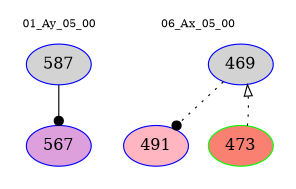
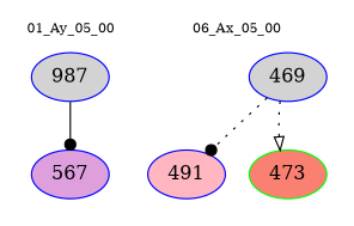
  digraph {
    node [color=blue fillcolor=lightgrey style=filled]
    edge [arrowhead=dot color=black style=dotted]
-   n1 [label=587]
+   n1 [label=987]
    n2 [fillcolor=plum label=567]
    n3 [label=469]
    n4 [fillcolor=lightpink label=491]
    n5 [color=green fillcolor=salmon label=473]
    subgraph cluster_1 {
      color=white
      fontsize=10
      label="01_Ay_05_00"
      n1
      n2
    }
    subgraph cluster_2 {
      color=white
      fontsize=10
      label="06_Ax_05_00"
      n3
      n4
      n5
    }
    n1 -> n2 [style=solid]
    n3 -> n4
-   n5 -> n3 [arrowhead=onormal]
+   n3 -> n5 [arrowhead=onormal]
  }
